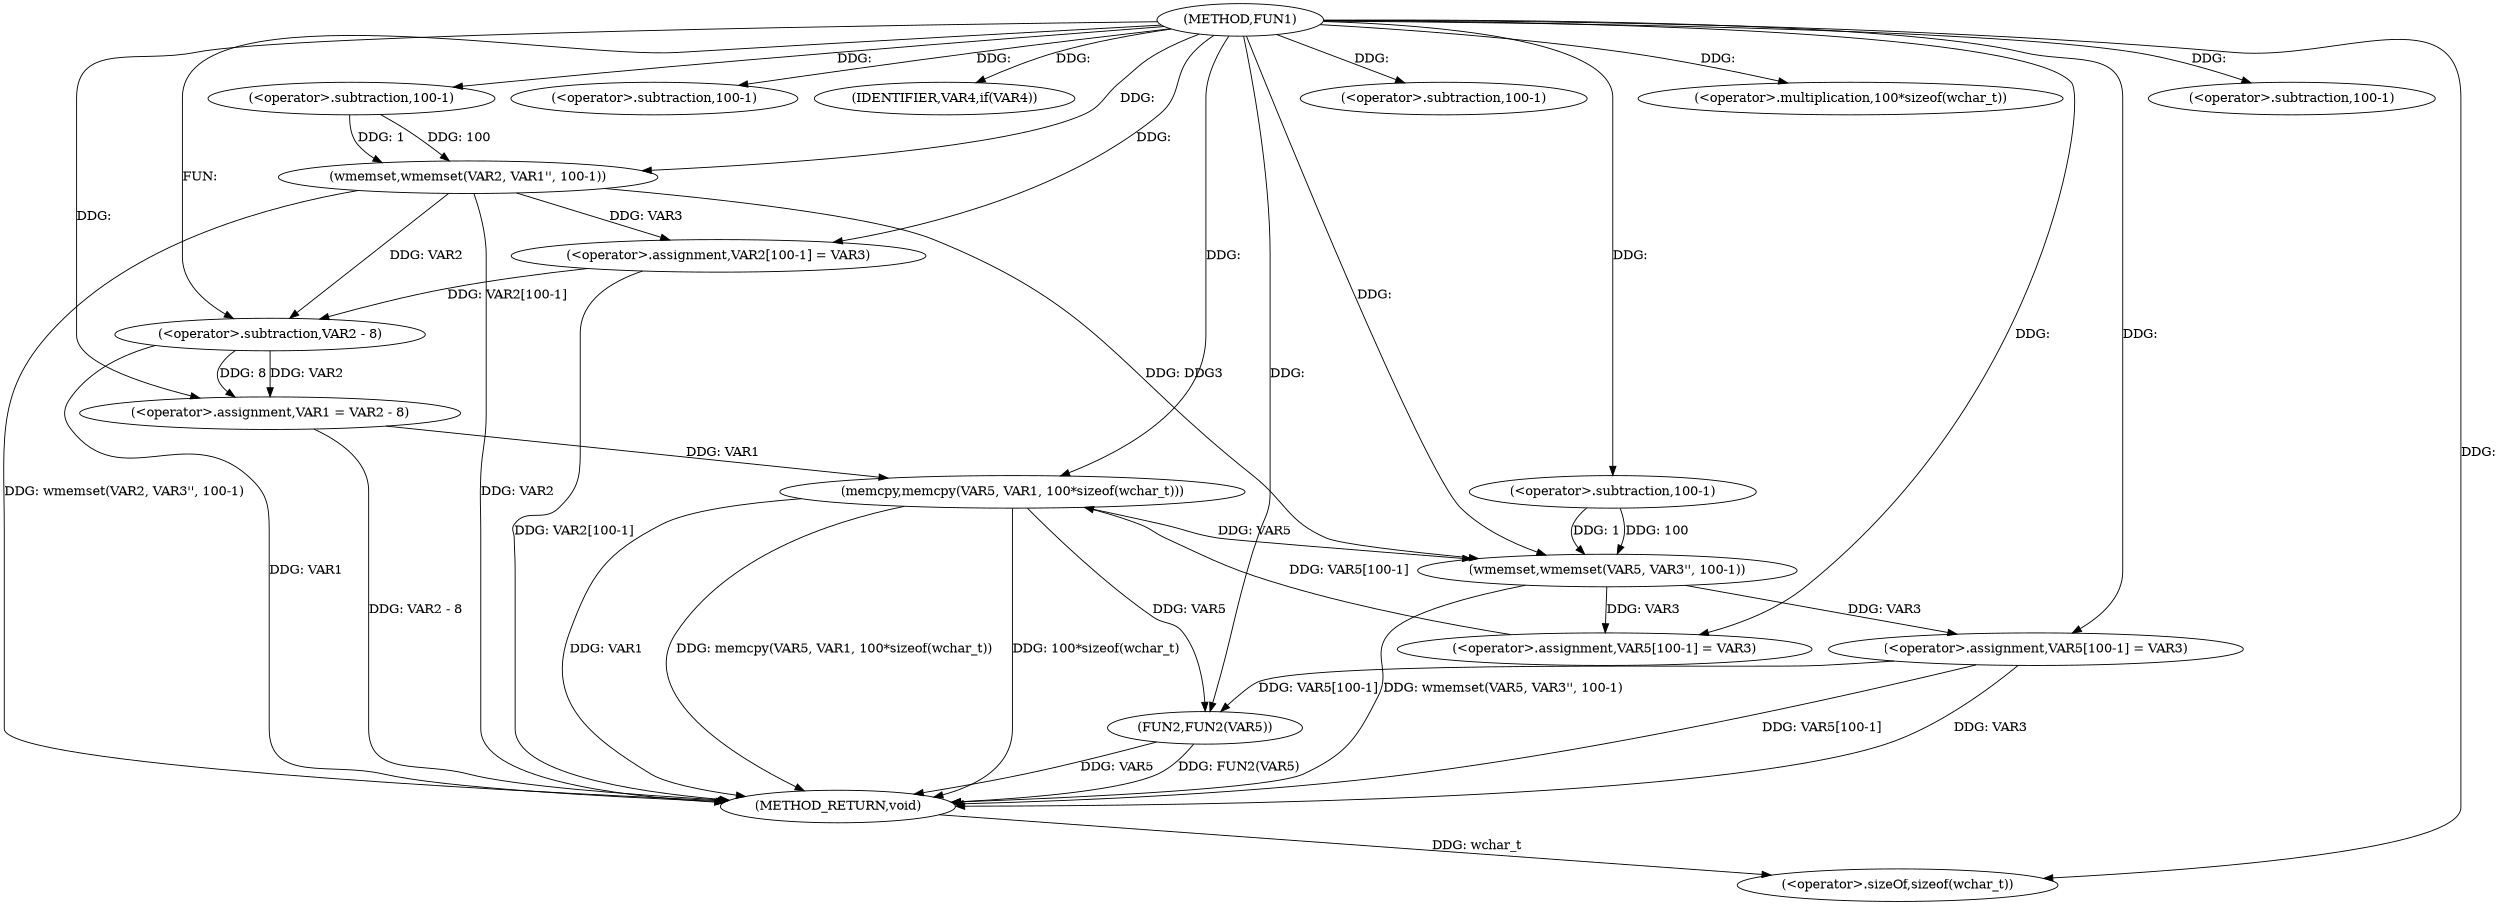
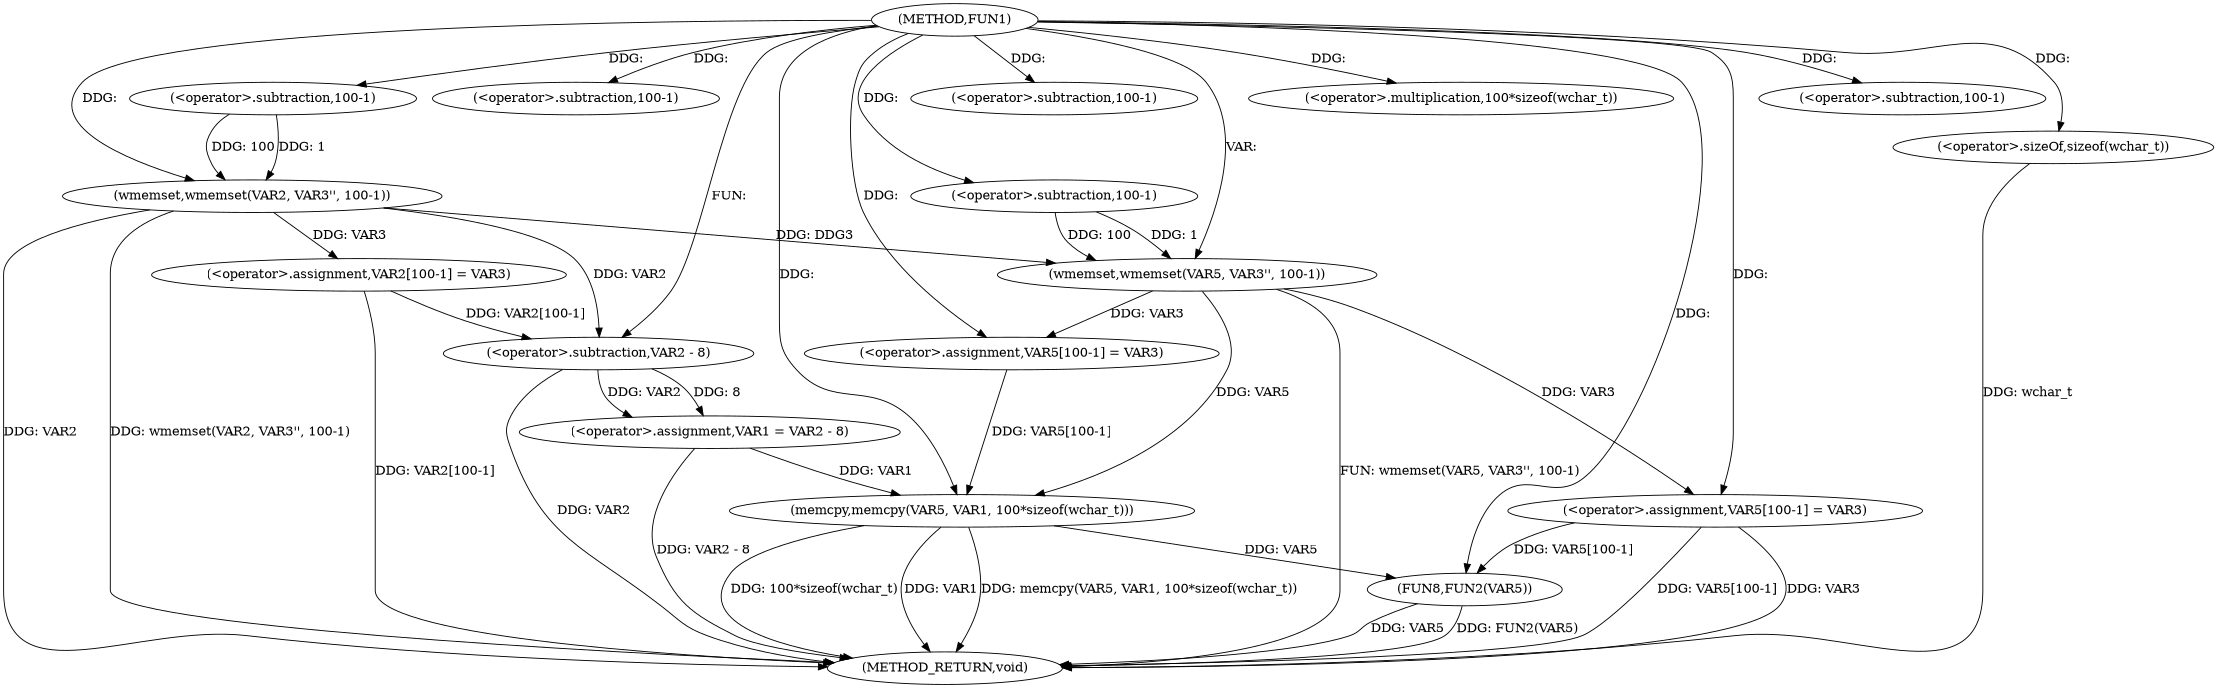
  digraph {
    n1 [label="(METHOD,FUN1)"]
-   n2 [label="(wmemset,wmemset(VAR2, VAR1'', 100-1))"]
+   n2 [label="(wmemset,wmemset(VAR2, VAR3'', 100-1))"]
    n3 [label="(<operator>.subtraction,100-1)"]
    n4 [label="(<operator>.assignment,VAR2[100-1] = VAR3)"]
    n5 [label="(<operator>.subtraction,100-1)"]
-   n6 [label="(IDENTIFIER,VAR4,if(VAR4))"]
    n7 [label="(<operator>.assignment,VAR1 = VAR2 - 8)"]
    n8 [label="(<operator>.subtraction,VAR2 - 8)"]
    n9 [label="(wmemset,wmemset(VAR5, VAR3'', 100-1))"]
    n10 [label="(<operator>.subtraction,100-1)"]
    n11 [label="(<operator>.assignment,VAR5[100-1] = VAR3)"]
    n12 [label="(<operator>.subtraction,100-1)"]
    n13 [label="(memcpy,memcpy(VAR5, VAR1, 100*sizeof(wchar_t)))"]
    n14 [label="(<operator>.multiplication,100*sizeof(wchar_t))"]
    n15 [label="(<operator>.sizeOf,sizeof(wchar_t))"]
    n16 [label="(<operator>.assignment,VAR5[100-1] = VAR3)"]
    n17 [label="(<operator>.subtraction,100-1)"]
-   n18 [label="(FUN2,FUN2(VAR5))"]
+   n18 [label="(FUN8,FUN2(VAR5))"]
    n19 [label="(METHOD_RETURN,void)"]
    n1 -> n2 [label="DDG: "]
    n1 -> n3 [label="DDG: "]
-   n1 -> n4 [label="DDG: "]
    n1 -> n5 [label="DDG: "]
-   n1 -> n6 [label="DDG: "]
-   n1 -> n7 [label="DDG: "]
    n1 -> n8 [label="FUN: "]
-   n1 -> n9 [label="DDG: "]
+   n1 -> n9 [label="VAR: "]
    n1 -> n10 [label="DDG: "]
    n1 -> n11 [label="DDG: "]
    n1 -> n12 [label="DDG: "]
    n1 -> n13 [label="DDG: "]
    n1 -> n14 [label="DDG: "]
    n1 -> n15 [label="DDG: "]
    n1 -> n16 [label="DDG: "]
    n1 -> n17 [label="DDG: "]
    n1 -> n18 [label="DDG: "]
    n2 -> n4 [label="DDG: VAR3"]
    n2 -> n8 [label="DDG: VAR2"]
    n2 -> n9 [label="DDG: DDG3"]
    n2 -> n19 [label="DDG: wmemset(VAR2, VAR3'', 100-1)"]
    n2 -> n19 [label="DDG: VAR2"]
    n3 -> n2 [label="DDG: 100"]
    n3 -> n2 [label="DDG: 1"]
    n4 -> n8 [label="DDG: VAR2[100-1]"]
    n4 -> n19 [label="DDG: VAR2[100-1]"]
    n7 -> n13 [label="DDG: VAR1"]
    n7 -> n19 [label="DDG: VAR2 - 8"]
    n8 -> n7 [label="DDG: VAR2"]
    n8 -> n7 [label="DDG: 8"]
-   n8 -> n19 [label="DDG: VAR1"]
+   n8 -> n19 [label="DDG: VAR2"]
    n9 -> n11 [label="DDG: VAR3"]
-   n13 -> n9 [label="DDG: VAR5"]
+   n9 -> n13 [label="DDG: VAR5"]
    n9 -> n16 [label="DDG: VAR3"]
-   n9 -> n19 [label="DDG: wmemset(VAR5, VAR3'', 100-1)"]
+   n9 -> n19 [label="FUN: wmemset(VAR5, VAR3'', 100-1)"]
    n10 -> n9 [label="DDG: 100"]
    n10 -> n9 [label="DDG: 1"]
    n11 -> n13 [label="DDG: VAR5[100-1]"]
    n13 -> n18 [label="DDG: VAR5"]
    n13 -> n19 [label="DDG: VAR1"]
    n13 -> n19 [label="DDG: memcpy(VAR5, VAR1, 100*sizeof(wchar_t))"]
    n13 -> n19 [label="DDG: 100*sizeof(wchar_t)"]
-   n19 -> n15 [label="DDG: wchar_t"]
+   n15 -> n19 [label="DDG: wchar_t"]
    n16 -> n18 [label="DDG: VAR5[100-1]"]
    n16 -> n19 [label="DDG: VAR5[100-1]"]
    n16 -> n19 [label="DDG: VAR3"]
    n18 -> n19 [label="DDG: VAR5"]
    n18 -> n19 [label="DDG: FUN2(VAR5)"]
  }
